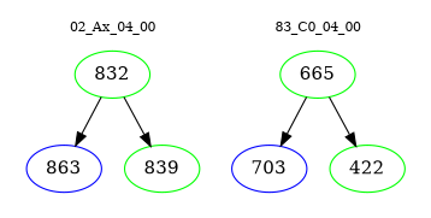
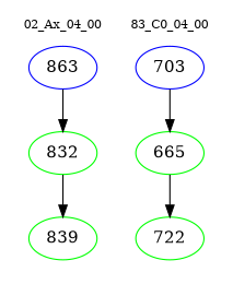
  digraph {
    node [color=green]
    edge [color=black]
    n1 [label=832]
    n2 [color=blue label=863]
    n3 [label=839]
    n4 [label=665]
    n5 [color=blue label=703]
-   n6 [label=422]
+   n6 [label=722]
    subgraph cluster_1 {
      color=white
      fontsize=10
      label="02_Ax_04_00"
      n1
      n2
      n3
    }
    subgraph cluster_2 {
      color=white
      fontsize=10
      label="83_C0_04_00"
      n4
      n5
      n6
    }
-   n1 -> n2
+   n2 -> n1
    n1 -> n3
-   n4 -> n5
+   n5 -> n4
    n4 -> n6
  }
